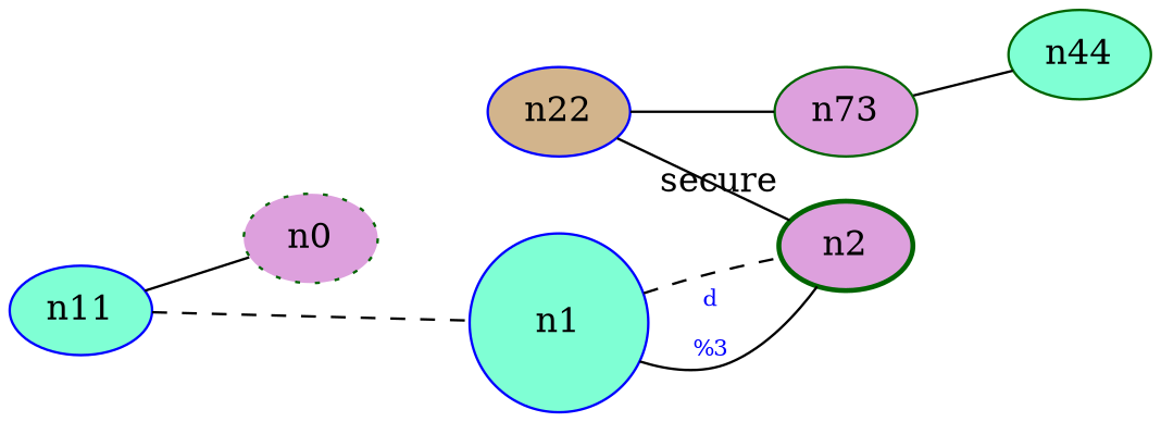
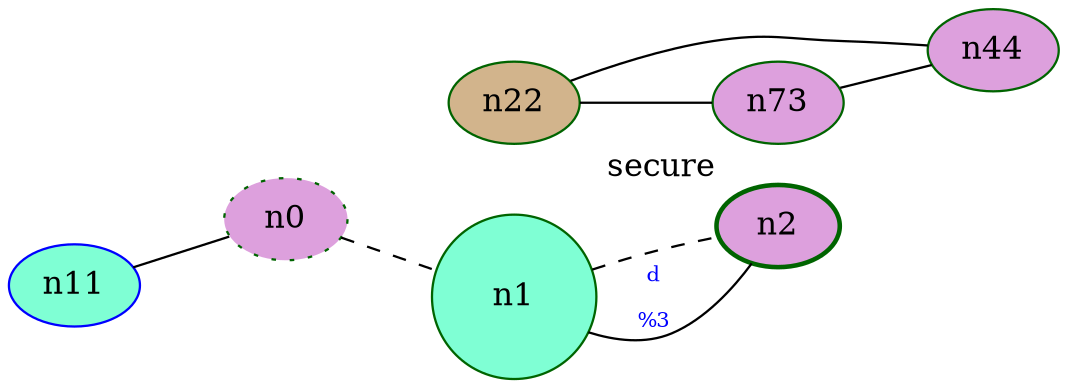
  graph {
    fontcolor=blue
    rankdir=LR
    node [color=darkgreen fillcolor=plum style=filled]
    n0 [style="dotted,filled"]
-   n1 [color=blue fillcolor=aquamarine height=1 width=1]
+   n1 [fillcolor=aquamarine height=1 width=1]
    n2 [style="bold,filled" xlabel=secure]
    n11 [color=blue fillcolor=aquamarine]
-   n22 [color=blue fillcolor=tan]
-   n44 [fillcolor=aquamarine]
+   n22 [fillcolor=tan]
+   n44
    n33 [label=n73]
-   n11 -- n1 [style=dashed]
+   n0 -- n1 [style=dashed]
    n1 -- n2 [style=dashed]
    n1 -- n2 [fontcolor=blue fontsize=9 "font name"="comic sans" label="d\n\l\G"]
    n11 -- n0
-   n22 -- n2
+   n22 -- n44
    n22 -- n33
    n33 -- n44
  }
